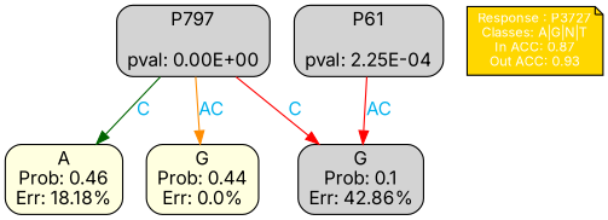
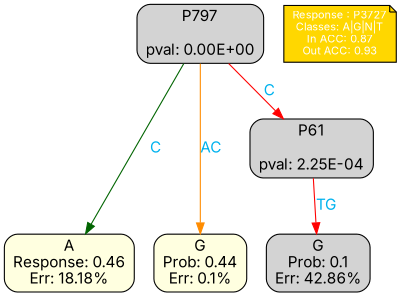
  digraph {
    fontname=Inter
    ranksep=equally
    splines=polylines
    node [color=black fillcolor=lightgrey fontname=Inter shape=box style="filled, rounded"]
    edge [color=red fontcolor=deepskyblue2 fontname=Inter]
-   n1 [fillcolor=lightyellow label="A\nProb: 0.46\nErr: 18.18%"]
-   n2 [fillcolor=lightyellow label="G\nProb: 0.44\nErr: 0.0%"]
+   n1 [fillcolor=lightyellow label="A\nResponse: 0.46\nErr: 18.18%"]
+   n2 [fillcolor=lightyellow label="G\nProb: 0.44\nErr: 0.1%"]
    n3 [label="G\nProb: 0.1\nErr: 42.86%"]
    n4 [align=left fillcolor=gold fontcolor=white fontsize=10 label="Response : P3727\nClasses: A|G|N|T\nIn ACC: 0.87\nOut ACC: 0.93\n" shape=note style=filled]
    n5 [label="P797\n\npval: 0.00E+00"]
    n6 [label="P61\n\npval: 2.25E-04"]
    subgraph sub_1 {
      rank=same
      n1
      n2
      n3
    }
    subgraph sub_2 {
      rank=same
      n4
      n5
    }
    n5 -> n1 [color=darkgreen label=C]
    n5 -> n2 [color=darkorange label=AC]
-   n5 -> n3 [label=C]
-   n6 -> n3 [label=AC]
+   n5 -> n6 [label=C]
+   n6 -> n3 [label=TG]
  }
